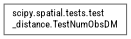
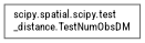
  digraph {
    rankdir=LR
    fontname="Roboto Condensed"
-   n1 [color=grey40 fillcolor=white fontname="Roboto Condensed" fontsize=10 height=0.2 label="scipy.spatial.tests.test\l_distance.TestNumObsDM" shape=box style=filled width=0.4]
+   n1 [color=grey40 fillcolor=white fontname="Roboto Condensed" fontsize=10 height=0.2 label="scipy.spatial.scipy.test\l_distance.TestNumObsDM" shape=box style=filled width=0.4]
  }
